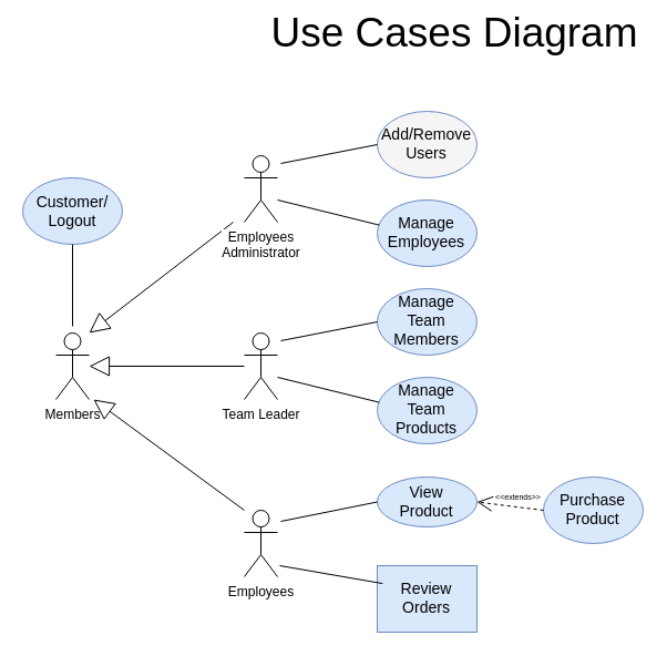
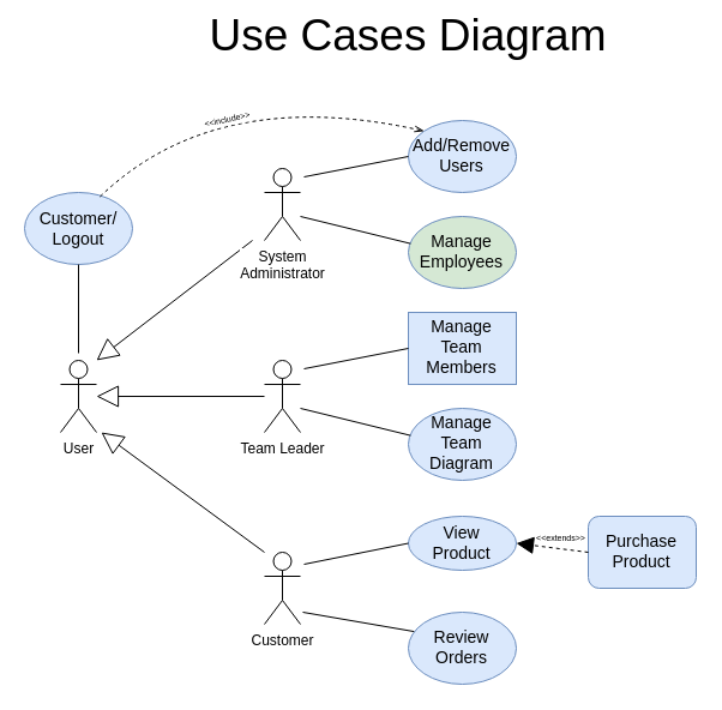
  <mxCell id="0" />
  <mxCell id="1" parent="0" />
- <mxCell id="2" value="Members" style="shape=umlActor;verticalLabelPosition=bottom;labelBackgroundColor=#ffffff;verticalAlign=top;html=1;" vertex="1" parent="1"><mxGeometry x="50" y="300" width="30" height="60" as="geometry" /></mxCell>
+ <mxCell id="2" value="User" style="shape=umlActor;verticalLabelPosition=bottom;labelBackgroundColor=#ffffff;verticalAlign=top;html=1;" vertex="1" parent="1"><mxGeometry x="50" y="300" width="30" height="60" as="geometry" /></mxCell>
  <mxCell id="3" value="&lt;font style=&quot;font-size: 14px&quot;&gt;Customer/&lt;br&gt;Logout&lt;/font&gt;" style="ellipse;whiteSpace=wrap;html=1;fillColor=#dae8fc;strokeColor=#6c8ebf;" vertex="1" parent="1"><mxGeometry x="20" y="160" width="90" height="60" as="geometry" /></mxCell>
  <mxCell id="4" value="" style="endArrow=block;endSize=16;endFill=0;html=1;" edge="1" parent="1"><mxGeometry width="160" relative="1" as="geometry"><mxPoint x="210" y="200" as="sourcePoint" /><mxPoint x="80" y="300" as="targetPoint" /></mxGeometry></mxCell>
- <mxCell id="5" value="Employees&lt;br&gt;Administrator" style="shape=umlActor;verticalLabelPosition=bottom;labelBackgroundColor=#ffffff;verticalAlign=top;html=1;" vertex="1" parent="1"><mxGeometry x="220" y="140" width="30" height="60" as="geometry" /></mxCell>
+ <mxCell id="5" value="System&lt;br&gt;Administrator" style="shape=umlActor;verticalLabelPosition=bottom;labelBackgroundColor=#ffffff;verticalAlign=top;html=1;" vertex="1" parent="1"><mxGeometry x="220" y="140" width="30" height="60" as="geometry" /></mxCell>
  <mxCell id="6" value="Team Leader" style="shape=umlActor;verticalLabelPosition=bottom;labelBackgroundColor=#ffffff;verticalAlign=top;html=1;" vertex="1" parent="1"><mxGeometry x="220" y="300" width="30" height="60" as="geometry" /></mxCell>
- <mxCell id="7" value="Employees" style="shape=umlActor;verticalLabelPosition=bottom;labelBackgroundColor=#ffffff;verticalAlign=top;html=1;" vertex="1" parent="1"><mxGeometry x="220" y="460" width="30" height="60" as="geometry" /></mxCell>
+ <mxCell id="7" value="Customer" style="shape=umlActor;verticalLabelPosition=bottom;labelBackgroundColor=#ffffff;verticalAlign=top;html=1;" vertex="1" parent="1"><mxGeometry x="220" y="460" width="30" height="60" as="geometry" /></mxCell>
  <mxCell id="8" value="" style="endArrow=block;endSize=16;endFill=0;html=1;" edge="1" parent="1"><mxGeometry width="160" relative="1" as="geometry"><mxPoint x="220" y="330" as="sourcePoint" /><mxPoint x="80" y="330" as="targetPoint" /></mxGeometry></mxCell>
  <mxCell id="9" value="" style="endArrow=block;endSize=16;endFill=0;html=1;" edge="1" parent="1"><mxGeometry width="160" relative="1" as="geometry"><mxPoint x="220" y="460" as="sourcePoint" /><mxPoint x="84" y="360" as="targetPoint" /></mxGeometry></mxCell>
  <mxCell id="10" value="" style="endArrow=none;html=1;exitX=0.5;exitY=1;exitDx=0;exitDy=0;" edge="1" parent="1" source="3"><mxGeometry width="50" height="50" relative="1" as="geometry"><mxPoint x="20" y="560" as="sourcePoint" /><mxPoint x="65" y="294" as="targetPoint" /></mxGeometry></mxCell>
  <mxCell id="11" value="&lt;font style=&quot;font-size: 14px&quot;&gt;View&lt;br&gt;Product&lt;/font&gt;" style="ellipse;whiteSpace=wrap;html=1;fillColor=#dae8fc;strokeColor=#6c8ebf;spacingTop=-2;spacingLeft=-1;" vertex="1" parent="1"><mxGeometry x="340" y="430" width="90" height="45" as="geometry" /></mxCell>
- <mxCell id="12" value="&lt;font style=&quot;font-size: 14px&quot;&gt;Purchase&lt;br&gt;Product&lt;/font&gt;" style="ellipse;whiteSpace=wrap;html=1;fillColor=#dae8fc;strokeColor=#6c8ebf;spacingTop=-2;spacingLeft=-1;" vertex="1" parent="1"><mxGeometry x="490" y="430" width="90" height="60" as="geometry" /></mxCell>
- <mxCell id="13" value="&lt;font style=&quot;font-size: 7px;&quot;&gt;&amp;lt;&amp;lt;extends&amp;gt;&amp;gt;&lt;/font&gt;" style="endArrow=open;endSize=12;dashed=1;html=1;exitX=0;exitY=0.5;exitDx=0;exitDy=0;entryX=1;entryY=0.5;entryDx=0;entryDy=0;labelBackgroundColor=none;spacingTop=-14;spacingLeft=14;fontSize=7;" edge="1" parent="1" source="12" target="11"><mxGeometry width="160" relative="1" as="geometry"><mxPoint x="20" y="650" as="sourcePoint" /><mxPoint x="180" y="650" as="targetPoint" /></mxGeometry></mxCell>
- <mxCell id="14" value="&lt;font style=&quot;font-size: 14px&quot;&gt;Review&lt;br&gt;Orders&lt;/font&gt;" style="whiteSpace=wrap;html=1;fillColor=#dae8fc;strokeColor=#6c8ebf;spacingTop=-2;spacingLeft=-1;rounded=0;" vertex="1" parent="1"><mxGeometry x="340" y="510" width="90" height="60" as="geometry" /></mxCell>
+ <mxCell id="12" value="&lt;font style=&quot;font-size: 14px&quot;&gt;Purchase&lt;br&gt;Product&lt;/font&gt;" style="whiteSpace=wrap;html=1;fillColor=#dae8fc;strokeColor=#6c8ebf;spacingTop=-2;spacingLeft=-1;rounded=1;" vertex="1" parent="1"><mxGeometry x="490" y="430" width="90" height="60" as="geometry" /></mxCell>
+ <mxCell id="13" value="&lt;font style=&quot;font-size: 7px;&quot;&gt;&amp;lt;&amp;lt;extends&amp;gt;&amp;gt;&lt;/font&gt;" style="endArrow=block;endSize=12;dashed=1;html=1;exitX=0;exitY=0.5;exitDx=0;exitDy=0;entryX=1;entryY=0.5;entryDx=0;entryDy=0;labelBackgroundColor=none;spacingTop=-14;spacingLeft=14;fontSize=7;" edge="1" parent="1" source="12" target="11"><mxGeometry width="160" relative="1" as="geometry"><mxPoint x="20" y="650" as="sourcePoint" /><mxPoint x="180" y="650" as="targetPoint" /></mxGeometry></mxCell>
+ <mxCell id="14" value="&lt;font style=&quot;font-size: 14px&quot;&gt;Review&lt;br&gt;Orders&lt;/font&gt;" style="ellipse;whiteSpace=wrap;html=1;fillColor=#dae8fc;strokeColor=#6c8ebf;spacingTop=-2;spacingLeft=-1;" vertex="1" parent="1"><mxGeometry x="340" y="510" width="90" height="60" as="geometry" /></mxCell>
  <mxCell id="15" value="" style="endArrow=none;html=1;labelBackgroundColor=none;exitX=0.053;exitY=0.268;exitDx=0;exitDy=0;exitPerimeter=0;" edge="1" parent="1" source="14"><mxGeometry width="50" height="50" relative="1" as="geometry"><mxPoint x="20" y="640" as="sourcePoint" /><mxPoint x="252" y="510" as="targetPoint" /></mxGeometry></mxCell>
  <mxCell id="16" value="" style="endArrow=none;html=1;labelBackgroundColor=none;entryX=0;entryY=0.5;entryDx=0;entryDy=0;" edge="1" parent="1" target="11"><mxGeometry width="50" height="50" relative="1" as="geometry"><mxPoint x="253" y="470" as="sourcePoint" /><mxPoint x="70" y="590" as="targetPoint" /></mxGeometry></mxCell>
- <mxCell id="17" value="&lt;font style=&quot;font-size: 14px&quot;&gt;Manage&lt;br&gt;Team&lt;br&gt;Products&lt;/font&gt;" style="ellipse;whiteSpace=wrap;html=1;fillColor=#dae8fc;strokeColor=#6c8ebf;spacingTop=-2;spacingLeft=-1;" vertex="1" parent="1"><mxGeometry x="340" y="340" width="90" height="60" as="geometry" /></mxCell>
- <mxCell id="18" value="&lt;font style=&quot;font-size: 14px&quot;&gt;Manage&lt;br&gt;Team Members&lt;/font&gt;" style="ellipse;whiteSpace=wrap;html=1;fillColor=#dae8fc;strokeColor=#6c8ebf;spacingTop=-2;spacingLeft=-1;" vertex="1" parent="1"><mxGeometry x="340" y="260" width="90" height="60" as="geometry" /></mxCell>
+ <mxCell id="17" value="&lt;font style=&quot;font-size: 14px&quot;&gt;Manage&lt;br&gt;Team&lt;br&gt;Diagram&lt;/font&gt;" style="ellipse;whiteSpace=wrap;html=1;fillColor=#dae8fc;strokeColor=#6c8ebf;spacingTop=-2;spacingLeft=-1;" vertex="1" parent="1"><mxGeometry x="340" y="340" width="90" height="60" as="geometry" /></mxCell>
+ <mxCell id="18" value="&lt;font style=&quot;font-size: 14px&quot;&gt;Manage&lt;br&gt;Team Members&lt;/font&gt;" style="whiteSpace=wrap;html=1;fillColor=#dae8fc;strokeColor=#6c8ebf;spacingTop=-2;spacingLeft=-1;rounded=0;" vertex="1" parent="1"><mxGeometry x="340" y="260" width="90" height="60" as="geometry" /></mxCell>
  <mxCell id="19" value="" style="endArrow=none;html=1;labelBackgroundColor=none;entryX=0;entryY=0.5;entryDx=0;entryDy=0;" edge="1" parent="1" target="18"><mxGeometry width="50" height="50" relative="1" as="geometry"><mxPoint x="253" y="307" as="sourcePoint" /><mxPoint x="340" y="293" as="targetPoint" /></mxGeometry></mxCell>
  <mxCell id="20" value="" style="endArrow=none;html=1;labelBackgroundColor=none;exitX=0.02;exitY=0.377;exitDx=0;exitDy=0;exitPerimeter=0;" edge="1" parent="1" source="17"><mxGeometry width="50" height="50" relative="1" as="geometry"><mxPoint x="342.77" y="376.08" as="sourcePoint" /><mxPoint x="250" y="340" as="targetPoint" /></mxGeometry></mxCell>
- <mxCell id="21" value="&lt;font style=&quot;font-size: 14px&quot;&gt;Manage&lt;br&gt;Employees&lt;br&gt;&lt;/font&gt;" style="ellipse;whiteSpace=wrap;html=1;fillColor=#dae8fc;strokeColor=#6c8ebf;spacingTop=-2;spacingLeft=-1;" vertex="1" parent="1"><mxGeometry x="340" y="180" width="90" height="60" as="geometry" /></mxCell>
- <mxCell id="22" value="&lt;font style=&quot;font-size: 14px&quot;&gt;Add/Remove&lt;br&gt;Users&lt;br&gt;&lt;/font&gt;" style="ellipse;whiteSpace=wrap;html=1;fillColor=#f5f5f5;strokeColor=#6c8ebf;spacingTop=-2;spacingLeft=-1;" vertex="1" parent="1"><mxGeometry x="340" y="100" width="90" height="60" as="geometry" /></mxCell>
+ <mxCell id="21" value="&lt;font style=&quot;font-size: 14px&quot;&gt;Manage&lt;br&gt;Employees&lt;br&gt;&lt;/font&gt;" style="ellipse;whiteSpace=wrap;html=1;fillColor=#d5e8d4;strokeColor=#6c8ebf;spacingTop=-2;spacingLeft=-1;" vertex="1" parent="1"><mxGeometry x="340" y="180" width="90" height="60" as="geometry" /></mxCell>
+ <mxCell id="22" value="&lt;font style=&quot;font-size: 14px&quot;&gt;Add/Remove&lt;br&gt;Users&lt;br&gt;&lt;/font&gt;" style="ellipse;whiteSpace=wrap;html=1;fillColor=#dae8fc;strokeColor=#6c8ebf;spacingTop=-2;spacingLeft=-1;" vertex="1" parent="1"><mxGeometry x="340" y="100" width="90" height="60" as="geometry" /></mxCell>
  <mxCell id="23" value="" style="endArrow=none;html=1;labelBackgroundColor=none;" edge="1" parent="1"><mxGeometry width="50" height="50" relative="1" as="geometry"><mxPoint x="253" y="147" as="sourcePoint" /><mxPoint x="340" y="130" as="targetPoint" /></mxGeometry></mxCell>
  <mxCell id="24" value="" style="endArrow=none;html=1;labelBackgroundColor=none;exitX=0.02;exitY=0.377;exitDx=0;exitDy=0;exitPerimeter=0;" edge="1" parent="1"><mxGeometry width="50" height="50" relative="1" as="geometry"><mxPoint x="341.8" y="202.62" as="sourcePoint" /><mxPoint x="250" y="180" as="targetPoint" /></mxGeometry></mxCell>
- <mxCell id="27" value="&lt;font style=&quot;font-size: 37px&quot;&gt;Use Cases Diagram&lt;/font&gt;" style="text;html=1;strokeColor=none;fillColor=none;align=center;verticalAlign=middle;whiteSpace=wrap;rounded=0;fontSize=7;" vertex="1" parent="1"><mxGeometry x="225" y="20" width="370" height="20" as="geometry" /></mxCell>
+ <mxCell id="25" value="" style="curved=1;endArrow=openThin;html=1;labelBackgroundColor=none;fontSize=7;dashed=1;endFill=0;exitX=0.699;exitY=0.058;exitDx=0;exitDy=0;exitPerimeter=0;entryX=0;entryY=0;entryDx=0;entryDy=0;" edge="1" parent="1" source="3" target="22"><mxGeometry width="50" height="50" relative="1" as="geometry"><mxPoint x="110" y="150" as="sourcePoint" /><mxPoint x="160" y="100" as="targetPoint" /><Array as="points"><mxPoint x="180" y="70" /></Array></mxGeometry></mxCell>
+ <mxCell id="26" value="&amp;lt;&amp;lt;include&amp;gt;&amp;gt;" style="text;html=1;resizable=0;points=[];align=center;verticalAlign=middle;labelBackgroundColor=#ffffff;fontSize=7;spacingTop=-13;rotation=348;" vertex="1" connectable="0" parent="25"><mxGeometry x="-0.251" y="-32" relative="1" as="geometry"><mxPoint y="0.5" as="offset" /></mxGeometry></mxCell>
+ <mxCell id="27" value="&lt;font style=&quot;font-size: 37px&quot;&gt;Use Cases Diagram&lt;/font&gt;" style="text;html=1;strokeColor=none;fillColor=none;align=center;verticalAlign=middle;whiteSpace=wrap;rounded=0;fontSize=7;" vertex="1" parent="1"><mxGeometry x="155" y="20" width="370" height="20" as="geometry" /></mxCell>
